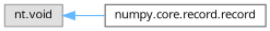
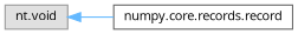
  digraph {
    rankdir=LR
    fontname="Open Sans"
    node [fontname="Open Sans" fontsize=10 shape=box style=filled]
    n1 [color=grey60 fillcolor="#E0E0E0" height=0.2 label="nt.void" width=0.4]
-   n2 [color=grey40 fillcolor=white height=0.2 label="numpy.core.record.record" width=0.4]
+   n2 [color=grey40 fillcolor=white height=0.2 label="numpy.core.records.record" width=0.4]
    n1 -> n2 [color=steelblue1 dir=back fontname="Open Sans" fontsize=10 labelfontname=Helvetica labelfontsize=10 style=solid]
  }
